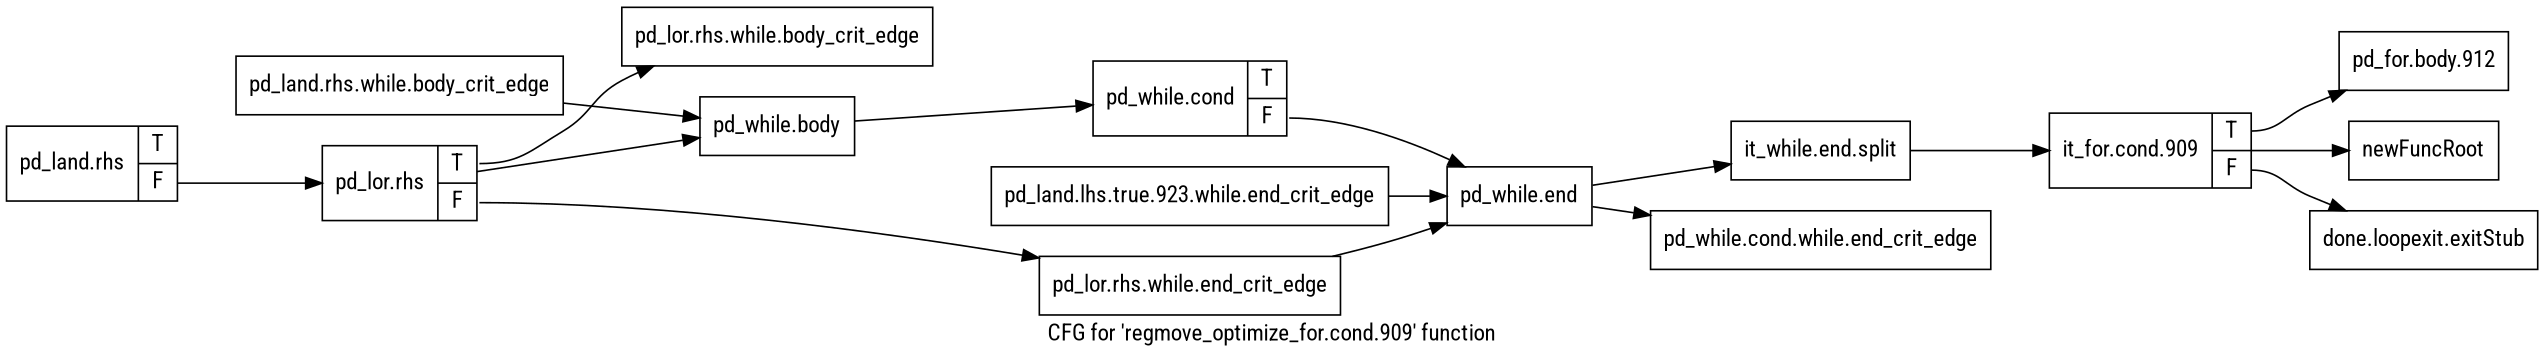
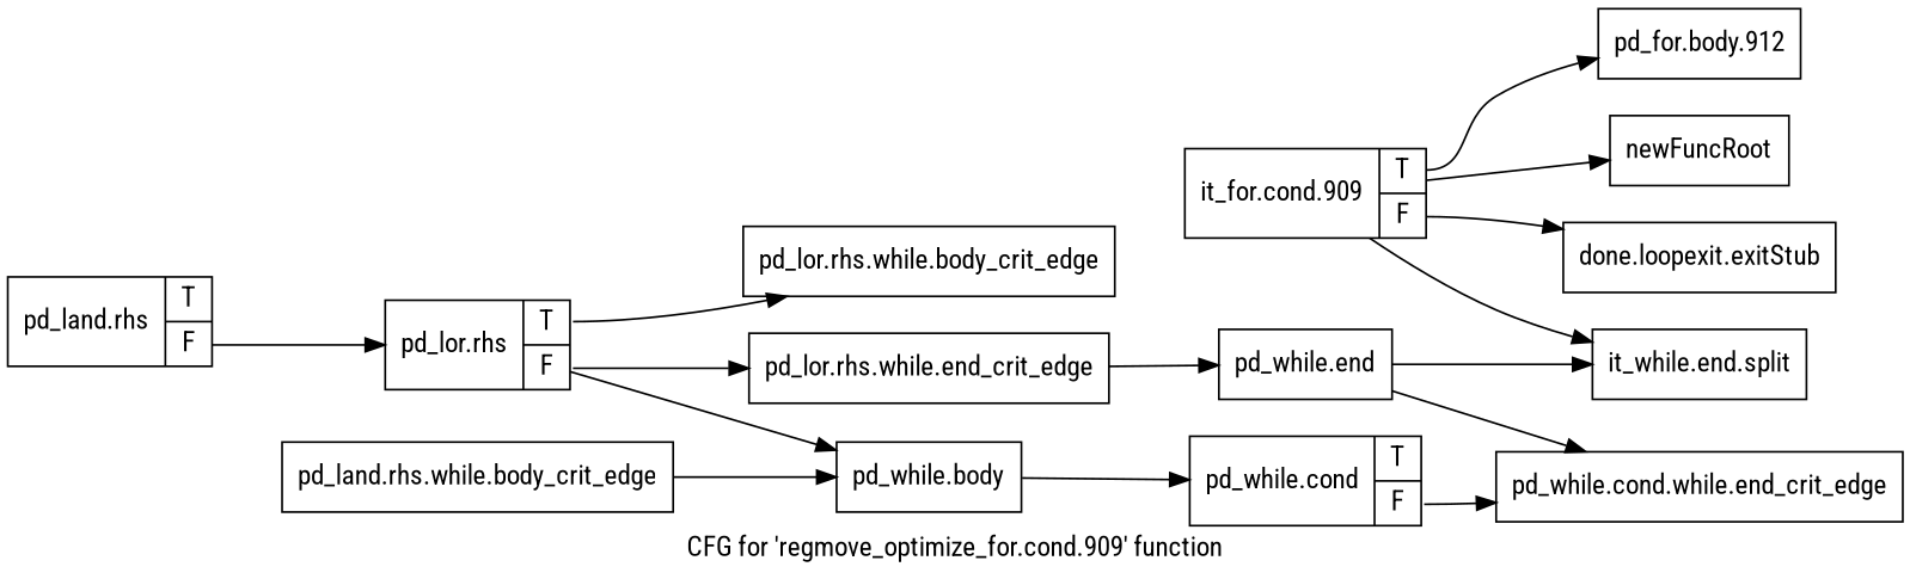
  digraph {
    fontname="Roboto Condensed"
    label="CFG for 'regmove_optimize_for.cond.909' function"
    rankdir=LR
    node [fontname="Roboto Condensed" shape=record]
    edge [fontname="Roboto Condensed"]
    n1 [label="{newFuncRoot}"]
    n2 [label="{it_for.cond.909|{<s0>T|<s1>F}}"]
    n3 [label="{done.loopexit.exitStub}"]
    n4 [label="{pd_for.body.912}"]
    n5 [label="{pd_while.cond|{<s0>T|<s1>F}}"]
    n6 [label="{pd_while.cond.while.end_crit_edge}"]
    n7 [label="{pd_land.rhs|{<s0>T|<s1>F}}"]
    n8 [label="{pd_lor.rhs|{<s0>T|<s1>F}}"]
-   n9 [label="{pd_land.lhs.true.923.while.end_crit_edge}"]
    n10 [label="{pd_while.end}"]
    n11 [label="{it_while.end.split}"]
    n12 [label="{pd_land.rhs.while.body_crit_edge}"]
    n13 [label="{pd_while.body}"]
    n14 [label="{pd_lor.rhs.while.body_crit_edge}"]
    n15 [label="{pd_lor.rhs.while.end_crit_edge}"]
    n2 -> n1
    n2 -> n3 [tailport=s1]
    n2 -> n4 [tailport=s0]
-   n5 -> n10 [tailport=s1]
+   n5 -> n6 [tailport=s1]
    n7 -> n8 [tailport=s1]
    n8 -> n13
    n8 -> n14 [tailport=s0]
    n8 -> n15 [tailport=s1]
-   n9 -> n10
    n10 -> n6
    n10 -> n11
-   n11 -> n2
+   n2 -> n11
    n12 -> n13
    n13 -> n5
    n15 -> n10
  }
